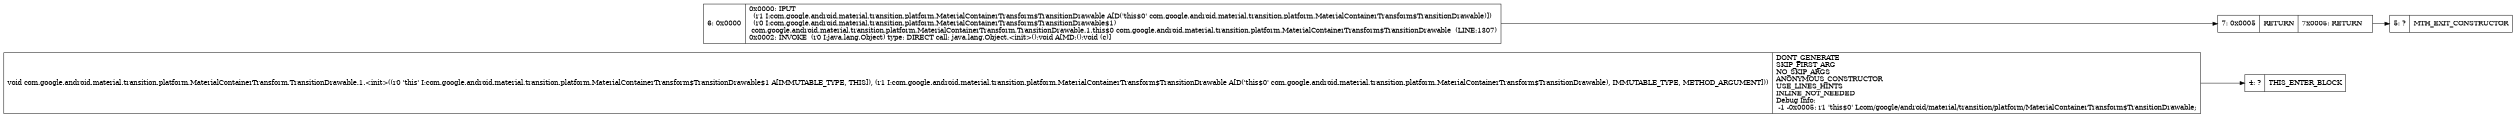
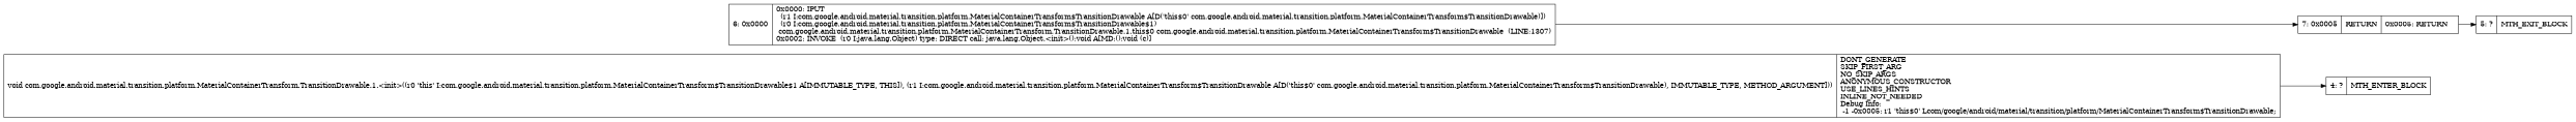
  digraph {
    rankdir=LR
    node [shape=record]
-   n1 [label="{4\:\ ?|THIS_ENTER_BLOCK\l}"]
+   n1 [label="{4\:\ ?|MTH_ENTER_BLOCK\l}"]
    n2 [label="{6\:\ 0x0000|0x0000: IPUT  \l  (r1 I:com.google.android.material.transition.platform.MaterialContainerTransform$TransitionDrawable A[D('this$0' com.google.android.material.transition.platform.MaterialContainerTransform$TransitionDrawable)])\l  (r0 I:com.google.android.material.transition.platform.MaterialContainerTransform$TransitionDrawable$1)\l com.google.android.material.transition.platform.MaterialContainerTransform.TransitionDrawable.1.this$0 com.google.android.material.transition.platform.MaterialContainerTransform$TransitionDrawable  (LINE:1307)\l0x0002: INVOKE  (r0 I:java.lang.Object) type: DIRECT call: java.lang.Object.\<init\>():void A[MD:():void (c)]\l}"]
-   n3 [label="{7\:\ 0x0005|RETURN\l|7x0005: RETURN   \l}"]
-   n4 [label="{5\:\ ?|MTH_EXIT_CONSTRUCTOR\l}"]
+   n3 [label="{7\:\ 0x0005|RETURN\l|0x0005: RETURN   \l}"]
+   n4 [label="{5\:\ ?|MTH_EXIT_BLOCK\l}"]
    n5 [label="{void com.google.android.material.transition.platform.MaterialContainerTransform.TransitionDrawable.1.\<init\>((r0 'this' I:com.google.android.material.transition.platform.MaterialContainerTransform$TransitionDrawable$1 A[IMMUTABLE_TYPE, THIS]), (r1 I:com.google.android.material.transition.platform.MaterialContainerTransform$TransitionDrawable A[D('this$0' com.google.android.material.transition.platform.MaterialContainerTransform$TransitionDrawable), IMMUTABLE_TYPE, METHOD_ARGUMENT]))  | DONT_GENERATE\lSKIP_FIRST_ARG\lNO_SKIP_ARGS\lANONYMOUS_CONSTRUCTOR\lUSE_LINES_HINTS\lINLINE_NOT_NEEDED\lDebug Info:\l  \-1 \-0x0005: r1 'this$0' Lcom\/google\/android\/material\/transition\/platform\/MaterialContainerTransform$TransitionDrawable;\l}"]
    n2 -> n3
    n3 -> n4
    n5 -> n1
  }
